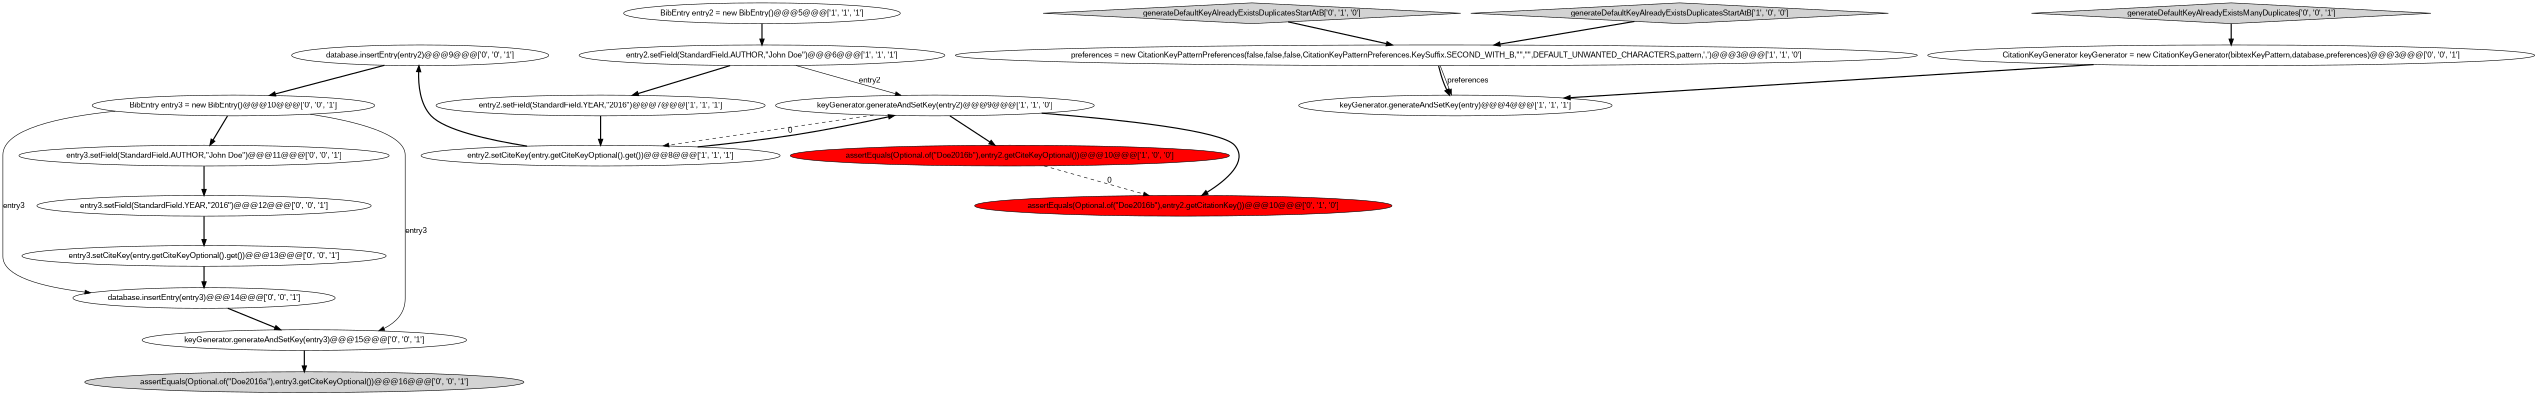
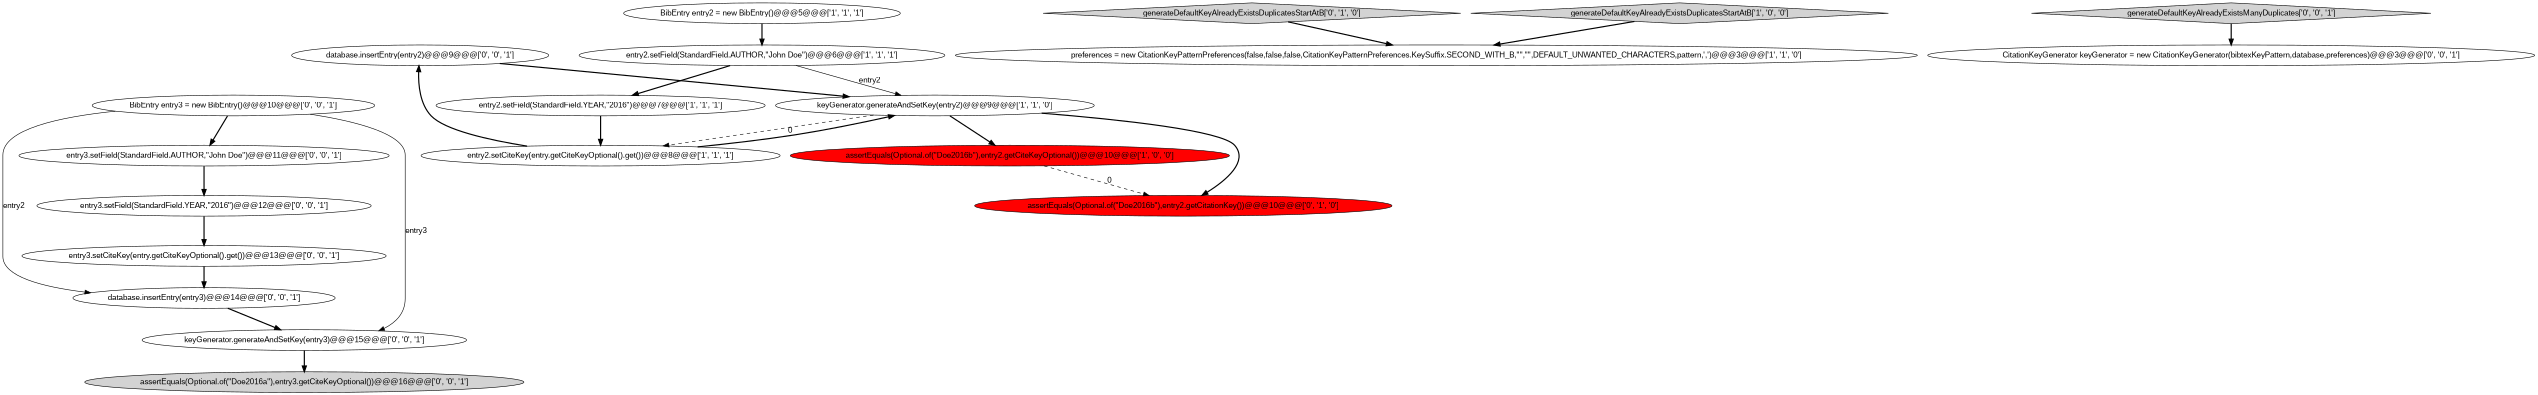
  digraph {
    fontname="Liberation Sans"
    node [fillcolor=white fontname="Liberation Sans" shape=ellipse style=filled]
    edge [fontname="Liberation Sans" style=bold]
    n1 [fillcolor=lightgray label="assertEquals(Optional.of(\"Doe2016a\"),entry3.getCiteKeyOptional())@@@16@@@['0', '0', '1']"]
    n2 [fillcolor=lightgray label="generateDefaultKeyAlreadyExistsDuplicatesStartAtB['0', '1', '0']" shape=diamond]
    n3 [label="preferences = new CitationKeyPatternPreferences(false,false,false,CitationKeyPatternPreferences.KeySuffix.SECOND_WITH_B,\"\",\"\",DEFAULT_UNWANTED_CHARACTERS,pattern,',')@@@3@@@['1', '1', '0']"]
-   n4 [label="keyGenerator.generateAndSetKey(entry)@@@4@@@['1', '1', '1']"]
    n5 [label="database.insertEntry(entry3)@@@14@@@['0', '0', '1']"]
    n6 [label="keyGenerator.generateAndSetKey(entry3)@@@15@@@['0', '0', '1']"]
    n7 [label="BibEntry entry2 = new BibEntry()@@@5@@@['1', '1', '1']"]
    n8 [label="entry2.setField(StandardField.AUTHOR,\"John Doe\")@@@6@@@['1', '1', '1']"]
    n9 [fillcolor=red label="assertEquals(Optional.of(\"Doe2016b\"),entry2.getCiteKeyOptional())@@@10@@@['1', '0', '0']"]
    n10 [fillcolor=red label="assertEquals(Optional.of(\"Doe2016b\"),entry2.getCitationKey())@@@10@@@['0', '1', '0']"]
    n11 [label="BibEntry entry3 = new BibEntry()@@@10@@@['0', '0', '1']"]
    n12 [label="entry3.setField(StandardField.AUTHOR,\"John Doe\")@@@11@@@['0', '0', '1']"]
    n13 [label="entry3.setField(StandardField.YEAR,\"2016\")@@@12@@@['0', '0', '1']"]
    n14 [label="entry2.setField(StandardField.YEAR,\"2016\")@@@7@@@['1', '1', '1']"]
    n15 [label="keyGenerator.generateAndSetKey(entry2)@@@9@@@['1', '1', '0']"]
    n16 [label="database.insertEntry(entry2)@@@9@@@['0', '0', '1']"]
    n17 [label="entry2.setCiteKey(entry.getCiteKeyOptional().get())@@@8@@@['1', '1', '1']"]
    n18 [label="CitationKeyGenerator keyGenerator = new CitationKeyGenerator(bibtexKeyPattern,database,preferences)@@@3@@@['0', '0', '1']"]
    n19 [fillcolor=lightgray label="generateDefaultKeyAlreadyExistsDuplicatesStartAtB['1', '0', '0']" shape=diamond]
    n20 [label="entry3.setCiteKey(entry.getCiteKeyOptional().get())@@@13@@@['0', '0', '1']"]
    n21 [fillcolor=lightgray label="generateDefaultKeyAlreadyExistsManyDuplicates['0', '0', '1']" shape=diamond]
    n2 -> n3
-   n3 -> n4 [label=preferences style=solid]
-   n3 -> n4
    n5 -> n6
    n6 -> n1
    n7 -> n8
    n8 -> n14
    n8 -> n15 [label=entry2 style=solid]
    n9 -> n10 [label=0 style=dashed]
-   n11 -> n5 [label=entry3 style=solid]
+   n11 -> n5 [label=entry2 style=solid]
    n11 -> n6 [label=entry3 style=solid]
    n11 -> n12
    n12 -> n13
    n13 -> n20
    n14 -> n17
    n15 -> n9
    n15 -> n10
    n15 -> n17 [label=0 style=dashed]
-   n16 -> n11
+   n16 -> n15
    n17 -> n15
    n17 -> n16
-   n18 -> n4
    n19 -> n3
    n20 -> n5
    n21 -> n18
  }
